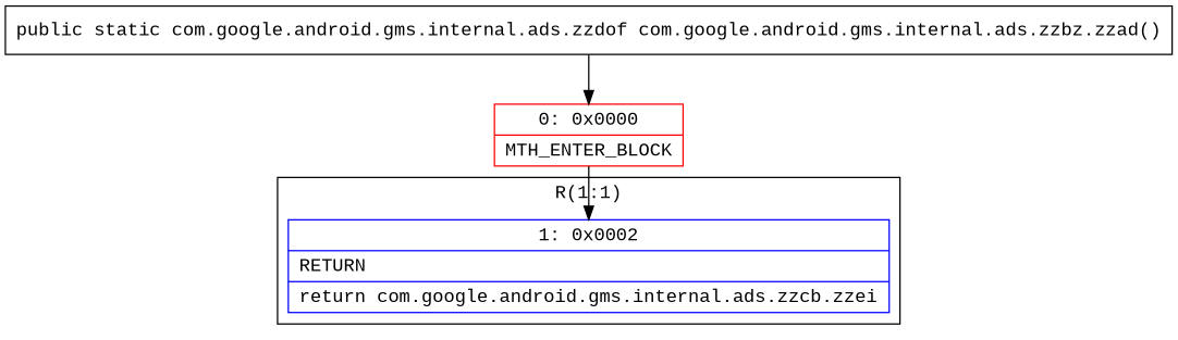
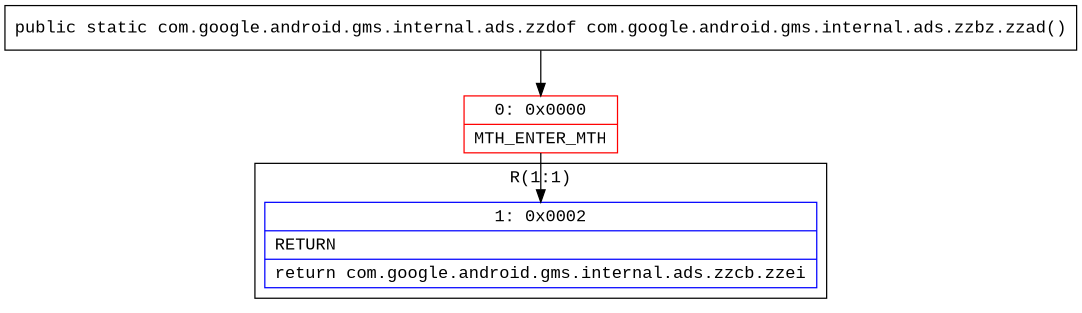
  digraph {
    fontname="Liberation Mono"
    node [shape=record fontname="Liberation Mono"]
    edge [fontname="Liberation Mono"]
    n1 [color=blue label="{1\:\ 0x0002|RETURN\l|return com.google.android.gms.internal.ads.zzcb.zzei\l}"]
-   n2 [color=red label="{0\:\ 0x0000|MTH_ENTER_BLOCK\l}"]
+   n2 [color=red label="{0\:\ 0x0000|MTH_ENTER_MTH\l}"]
    n3 [label="{public static com.google.android.gms.internal.ads.zzdof com.google.android.gms.internal.ads.zzbz.zzad() }"]
    subgraph cluster_1 {
      label="R(1:1)"
      n1
    }
    n2 -> n1
    n3 -> n2
  }
